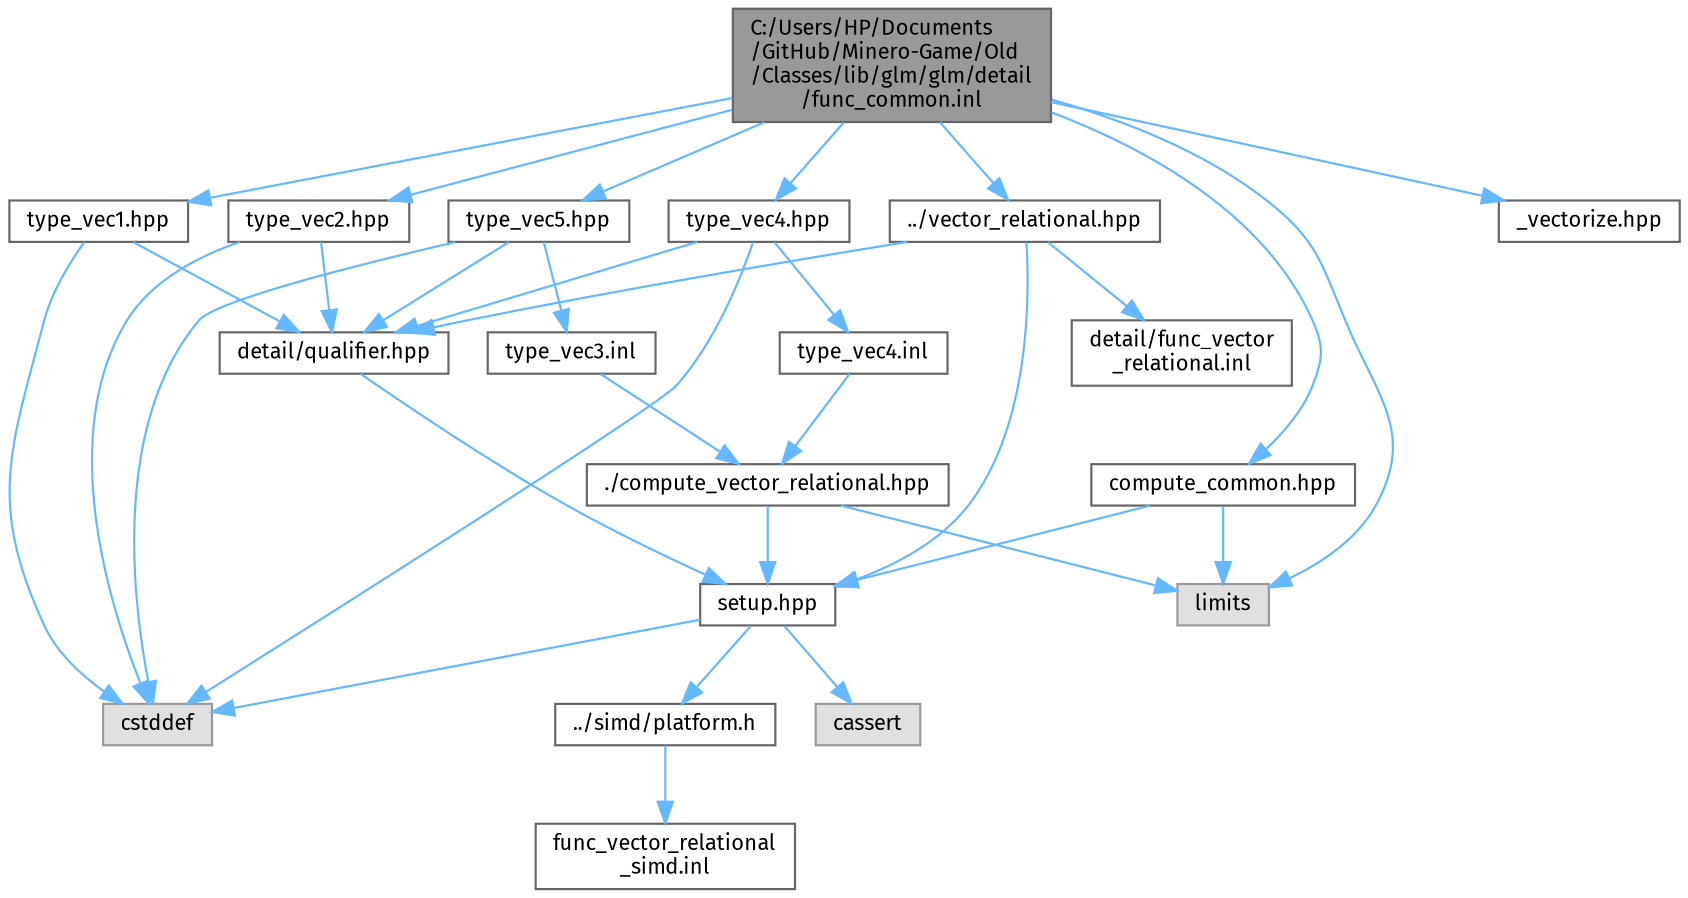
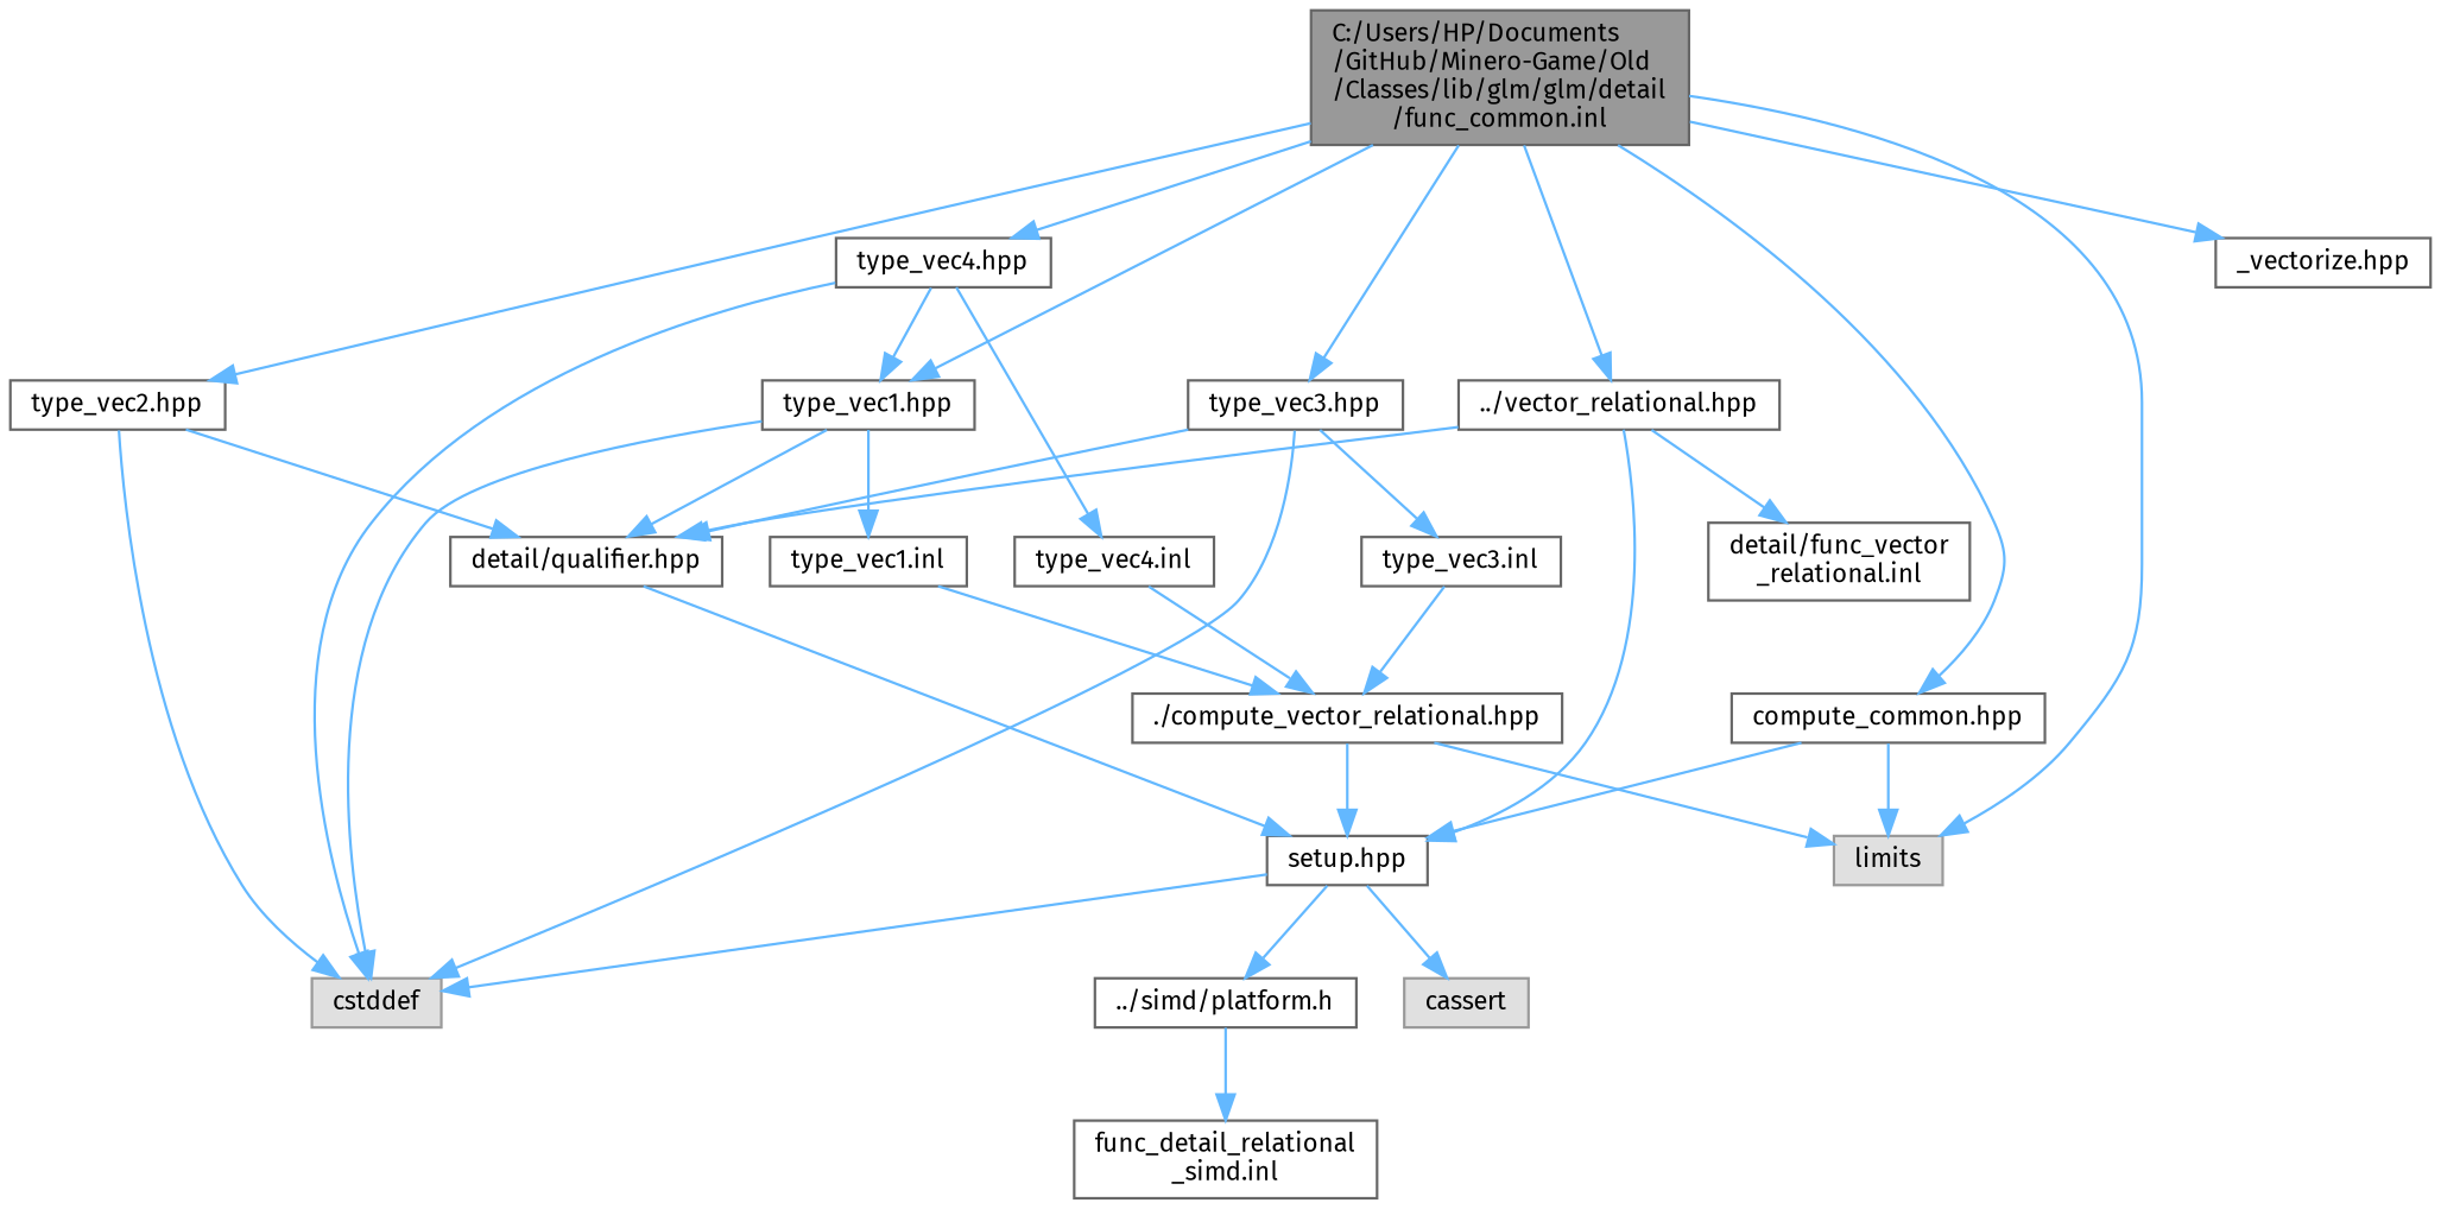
  digraph {
    fontname="Fira Sans"
    node [color=grey40 fillcolor=white fontname="Fira Sans" fontsize=10 shape=box style=filled]
    edge [color=steelblue1 fontname="Fira Sans" fontsize=10 labelfontname=Helvetica labelfontsize=10 style=solid]
    n1 [color=gray40 fillcolor=grey60 fontcolor=black height=0.2 label="C:/Users/HP/Documents\l/GitHub/Minero-Game/Old\l/Classes/lib/glm/glm/detail\l/func_common.inl" width=0.4]
    n2 [height=0.2 label="../vector_relational.hpp" width=0.4]
    n3 [height=0.2 label="compute_common.hpp" width=0.4]
    n4 [color=grey60 fillcolor="#E0E0E0" height=0.2 label=limits width=0.4]
    n5 [height=0.2 label="type_vec1.hpp" width=0.4]
    n6 [height=0.2 label="type_vec2.hpp" width=0.4]
-   n7 [height=0.2 label="type_vec5.hpp" width=0.4]
+   n7 [height=0.2 label="type_vec3.hpp" width=0.4]
    n8 [height=0.2 label="type_vec4.hpp" width=0.4]
    n9 [height=0.2 label="_vectorize.hpp" width=0.4]
    n10 [height=0.2 label="detail/qualifier.hpp" width=0.4]
    n11 [height=0.2 label="setup.hpp" width=0.4]
    n12 [height=0.2 label="detail/func_vector\l_relational.inl" width=0.4]
    n13 [color=grey60 fillcolor="#E0E0E0" height=0.2 label=cstddef width=0.4]
+   n14 [height=0.2 label="type_vec1.inl" width=0.4]
    n15 [height=0.2 label="type_vec3.inl" width=0.4]
    n16 [height=0.2 label="type_vec4.inl" width=0.4]
    n17 [color=grey60 fillcolor="#E0E0E0" height=0.2 label=cassert width=0.4]
    n18 [height=0.2 label="../simd/platform.h" width=0.4]
-   n19 [height=0.2 label="func_vector_relational\l_simd.inl" width=0.4]
+   n19 [height=0.2 label="func_detail_relational\l_simd.inl" width=0.4]
    n20 [height=0.2 label="./compute_vector_relational.hpp" width=0.4]
    n1 -> n2
    n1 -> n3
    n1 -> n4
    n1 -> n5
    n1 -> n6
    n1 -> n7
    n1 -> n8
    n1 -> n9
    n2 -> n10
    n2 -> n11
    n2 -> n12
    n3 -> n4
    n3 -> n11
    n5 -> n10
    n5 -> n13
+   n5 -> n14
    n6 -> n10
    n6 -> n13
    n7 -> n10
    n7 -> n13
    n7 -> n15
-   n8 -> n10
+   n8 -> n5
    n8 -> n13
    n8 -> n16
    n10 -> n11
    n11 -> n13
    n11 -> n17
    n11 -> n18
+   n14 -> n20
    n15 -> n20
    n16 -> n20
    n18 -> n19
    n20 -> n4
    n20 -> n11
  }
